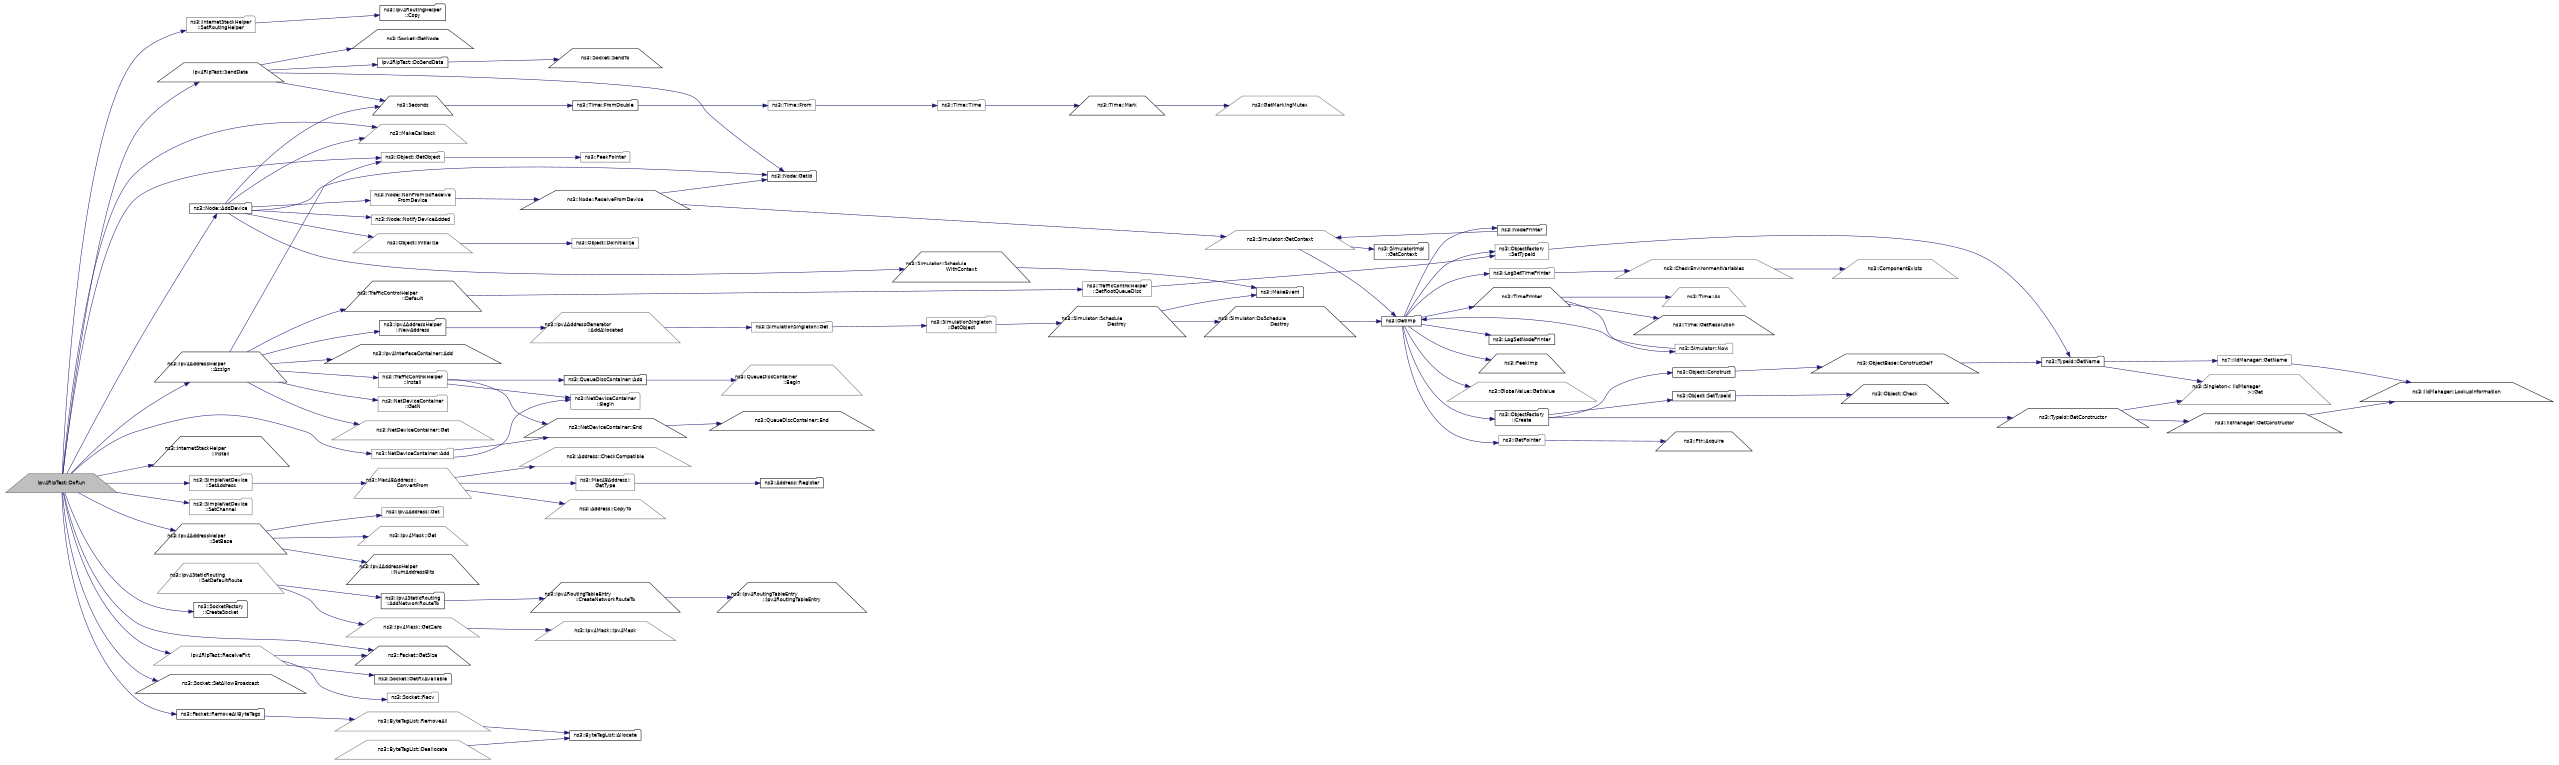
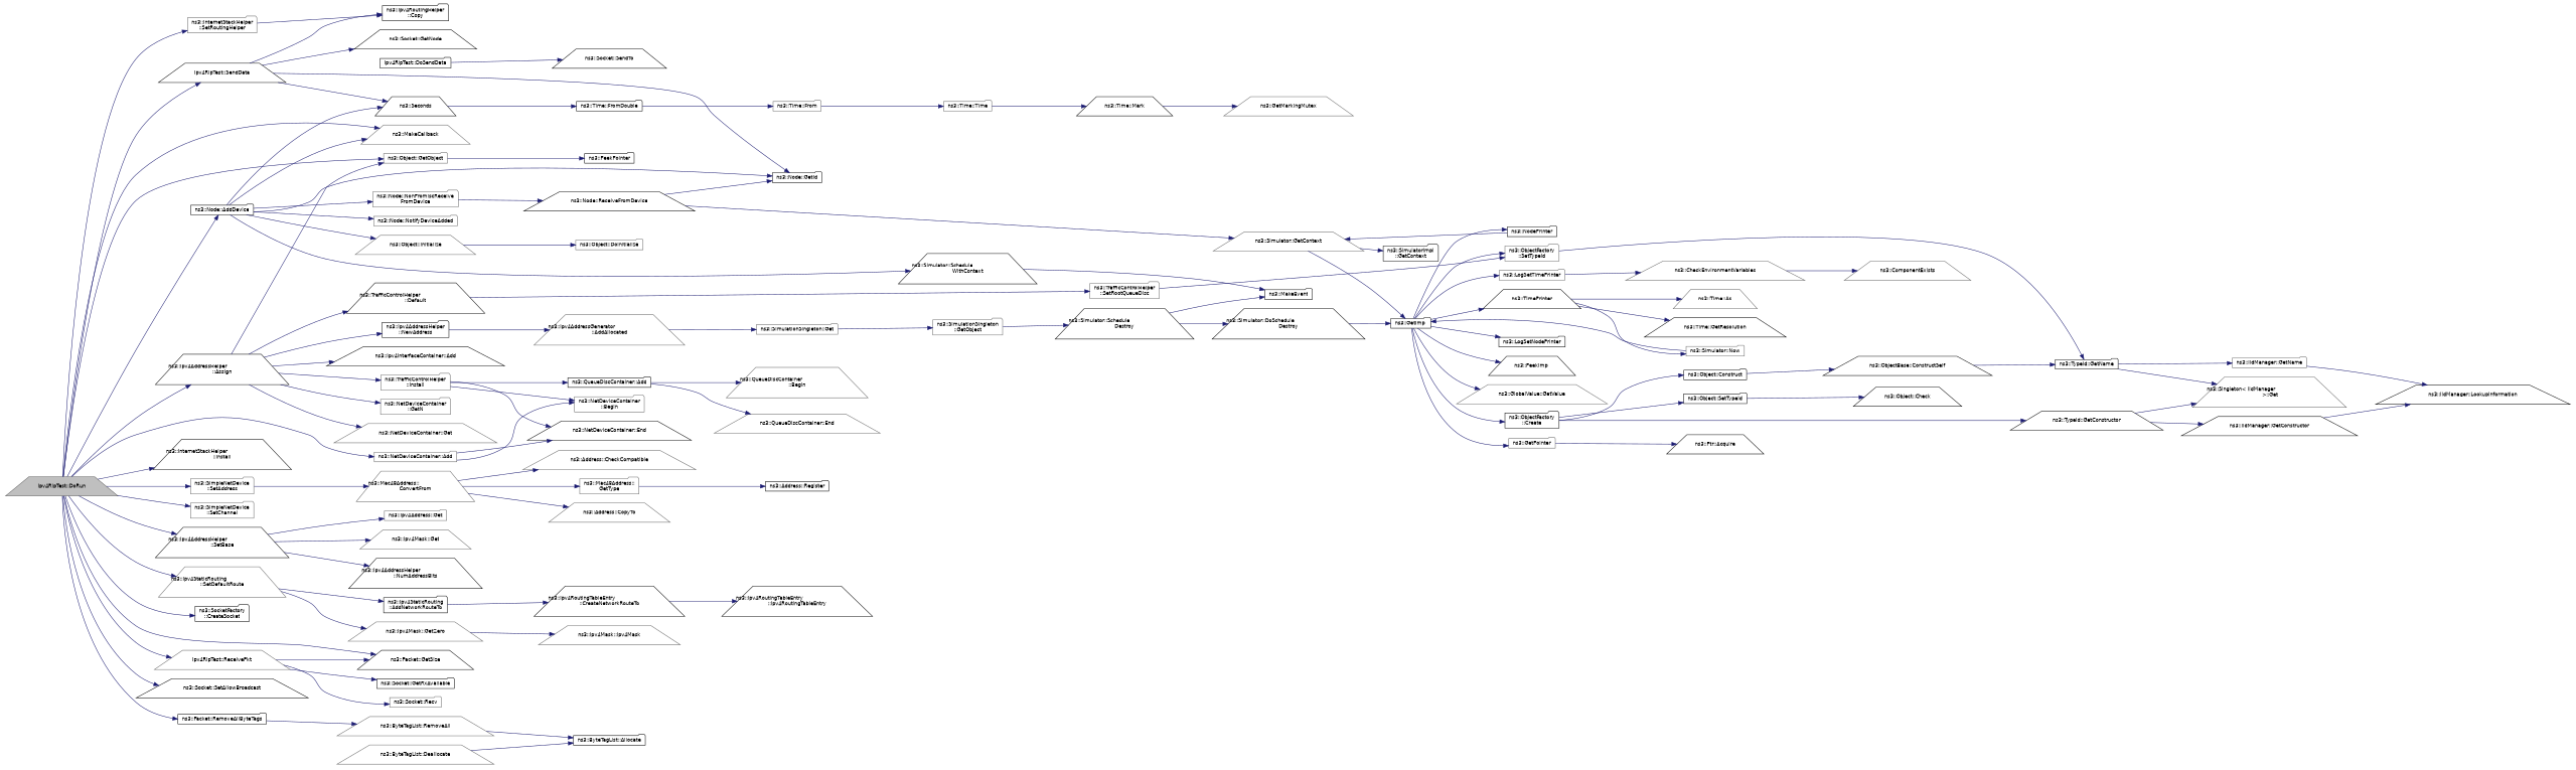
  digraph {
    rankdir=LR
    node [color=black fillcolor=white fontname=Helvetica fontsize=10 shape=trapezium style=filled]
    edge [color=midnightblue fontname=Helvetica fontsize=10 labelfontname=Helvetica labelfontsize=10 style=solid]
    n1 [color=gray40 fillcolor=grey75 fontcolor=black height=0.2 label="Ipv4RipTest::DoRun" width=0.4]
    n2 [color=gray40 height=0.2 label="ns3::InternetStackHelper\l::SetRoutingHelper" shape=folder width=0.4]
    n3 [height=0.2 label="ns3::InternetStackHelper\l::Install" width=0.4]
    n4 [color=gray40 height=0.2 label="ns3::SimpleNetDevice\l::SetAddress" shape=folder width=0.4]
    n5 [height=0.2 label="ns3::Node::AddDevice" shape=folder width=0.4]
    n6 [color=gray40 height=0.2 label="ns3::MakeCallback" width=0.4]
    n7 [color=gray40 height=0.2 label="ns3::NetDeviceContainer::Add" shape=folder width=0.4]
    n8 [color=gray40 height=0.2 label="ns3::SimpleNetDevice\l::SetChannel" shape=folder width=0.4]
    n9 [height=0.2 label="ns3::Ipv4AddressHelper\l::SetBase" width=0.4]
    n10 [height=0.2 label="ns3::Ipv4AddressHelper\l::Assign" width=0.4]
    n11 [color=gray40 height=0.2 label="ns3::Object::GetObject" shape=folder width=0.4]
    n12 [color=gray40 height=0.2 label="ns3::Ipv4StaticRouting\l::SetDefaultRoute" width=0.4]
    n13 [height=0.2 label="ns3::SocketFactory\l::CreateSocket" shape=folder width=0.4]
    n14 [color=gray40 height=0.2 label="Ipv4RipTest::ReceivePkt" width=0.4]
    n15 [height=0.2 label="ns3::Packet::GetSize" width=0.4]
    n16 [height=0.2 label="ns3::Socket::SetAllowBroadcast" width=0.4]
    n17 [height=0.2 label="Ipv4RipTest::SendData" width=0.4]
    n18 [height=0.2 label="ns3::Packet::RemoveAllByteTags" shape=folder width=0.4]
    n19 [height=0.2 label="ns3::Ipv4RoutingHelper\l::Copy" shape=folder width=0.4]
    n20 [color=gray40 height=0.2 label="ns3::Mac48Address::\lConvertFrom" width=0.4]
    n21 [color=gray40 height=0.2 label="ns3::Node::NonPromiscReceive\lFromDevice" shape=folder width=0.4]
    n22 [height=0.2 label="ns3::Node::GetId" shape=folder width=0.4]
    n23 [height=0.2 label="ns3::Simulator::Schedule\lWithContext" width=0.4]
    n24 [height=0.2 label="ns3::Seconds" width=0.4]
    n25 [color=gray40 height=0.2 label="ns3::Object::Initialize" width=0.4]
    n26 [color=gray40 height=0.2 label="ns3::Node::NotifyDeviceAdded" shape=folder width=0.4]
    n27 [color=gray40 height=0.2 label="ns3::NetDeviceContainer\l::Begin" shape=folder width=0.4]
    n28 [height=0.2 label="ns3::NetDeviceContainer::End" width=0.4]
    n29 [color=gray40 height=0.2 label="ns3::Ipv4Address::Get" shape=folder width=0.4]
    n30 [color=gray40 height=0.2 label="ns3::Ipv4Mask::Get" width=0.4]
    n31 [height=0.2 label="ns3::Ipv4AddressHelper\l::NumAddressBits" width=0.4]
    n32 [color=gray40 height=0.2 label="ns3::NetDeviceContainer\l::GetN" shape=folder width=0.4]
    n33 [color=gray40 height=0.2 label="ns3::NetDeviceContainer::Get" width=0.4]
    n34 [height=0.2 label="ns3::Ipv4AddressHelper\l::NewAddress" shape=folder width=0.4]
    n35 [height=0.2 label="ns3::Ipv4InterfaceContainer::Add" width=0.4]
    n36 [height=0.2 label="ns3::TrafficControlHelper\l::Default" width=0.4]
    n37 [color=gray40 height=0.2 label="ns3::TrafficControlHelper\l::Install" shape=folder width=0.4]
-   n38 [color=gray40 height=0.2 label="ns3::PeekPointer" shape=folder width=0.4]
+   n38 [height=0.2 label="ns3::PeekPointer" shape=folder width=0.4]
    n39 [height=0.2 label="ns3::Ipv4StaticRouting\l::AddNetworkRouteTo" shape=folder width=0.4]
    n40 [color=gray40 height=0.2 label="ns3::Ipv4Mask::GetZero" width=0.4]
    n41 [height=0.2 label="ns3::Socket::GetRxAvailable" shape=folder width=0.4]
    n42 [color=gray40 height=0.2 label="ns3::Socket::Recv" shape=folder width=0.4]
    n43 [height=0.2 label="ns3::Socket::GetNode" width=0.4]
    n44 [height=0.2 label="Ipv4RipTest::DoSendData" shape=folder width=0.4]
    n45 [color=gray40 height=0.2 label="ns3::ByteTagList::RemoveAll" width=0.4]
    n46 [color=gray40 height=0.2 label="ns3::Address::CheckCompatible" width=0.4]
    n47 [color=gray40 height=0.2 label="ns3::Mac48Address::\lGetType" shape=folder width=0.4]
    n48 [color=gray40 height=0.2 label="ns3::Address::CopyTo" width=0.4]
    n49 [height=0.2 label="ns3::Address::Register" shape=folder width=0.4]
    n50 [height=0.2 label="ns3::Node::ReceiveFromDevice" width=0.4]
    n51 [height=0.2 label="ns3::MakeEvent" shape=folder width=0.4]
    n52 [height=0.2 label="ns3::Time::FromDouble" shape=folder width=0.4]
    n53 [color=gray40 height=0.2 label="ns3::Object::DoInitialize" shape=folder width=0.4]
    n54 [color=gray40 height=0.2 label="ns3::Simulator::GetContext" width=0.4]
    n55 [height=0.2 label="ns3::GetImpl" shape=folder width=0.4]
    n56 [height=0.2 label="ns3::SimulatorImpl\l::GetContext" shape=folder width=0.4]
    n57 [height=0.2 label="ns3::PeekImpl" width=0.4]
    n58 [color=gray40 height=0.2 label="ns3::GlobalValue::GetValue" width=0.4]
    n59 [color=gray40 height=0.2 label="ns3::ObjectFactory\l::SetTypeId" shape=folder width=0.4]
    n60 [color=gray40 height=0.2 label="ns3::GetPointer" shape=folder width=0.4]
    n61 [height=0.2 label="ns3::ObjectFactory\l::Create" shape=folder width=0.4]
    n62 [color=gray40 height=0.2 label="ns3::LogSetTimePrinter" shape=folder width=0.4]
    n63 [height=0.2 label="ns3::TimePrinter" width=0.4]
    n64 [height=0.2 label="ns3::LogSetNodePrinter" shape=folder width=0.4]
    n65 [height=0.2 label="ns3::NodePrinter" shape=folder width=0.4]
    n66 [height=0.2 label="ns3::TypeId::GetName" shape=folder width=0.4]
    n67 [height=0.2 label="ns3::Ptr::Acquire" width=0.4]
    n68 [height=0.2 label="ns3::TypeId::GetConstructor" width=0.4]
    n69 [height=0.2 label="ns3::Object::SetTypeId" shape=folder width=0.4]
    n70 [height=0.2 label="ns3::Object::Construct" shape=folder width=0.4]
    n71 [color=gray40 height=0.2 label="ns3::CheckEnvironmentVariables" width=0.4]
    n72 [height=0.2 label="ns3::Time::GetResolution" width=0.4]
    n73 [color=gray40 height=0.2 label="ns3::Simulator::Now" shape=folder width=0.4]
    n74 [color=gray40 height=0.2 label="ns3::Time::As" width=0.4]
    n75 [color=gray40 height=0.2 label="ns3::Singleton\< IidManager\l \>::Get" width=0.4]
-   n76 [color=gray40 height=0.2 label="ns7::IidManager::GetName" shape=folder width=0.4]
+   n76 [color=gray40 height=0.2 label="ns3::IidManager::GetName" shape=folder width=0.4]
    n77 [height=0.2 label="ns3::IidManager::LookupInformation" width=0.4]
    n78 [height=0.2 label="ns3::IidManager::GetConstructor" width=0.4]
    n79 [height=0.2 label="ns3::Object::Check" width=0.4]
    n80 [height=0.2 label="ns3::ObjectBase::ConstructSelf" width=0.4]
    n81 [color=gray40 height=0.2 label="ns3::ComponentExists" width=0.4]
    n82 [color=gray40 height=0.2 label="ns3::Time::From" shape=folder width=0.4]
    n83 [color=gray40 height=0.2 label="ns3::Time::Time" shape=folder width=0.4]
    n84 [height=0.2 label="ns3::Time::Mark" width=0.4]
    n85 [color=gray40 height=0.2 label="ns3::GetMarkingMutex" width=0.4]
    n86 [color=gray40 height=0.2 label="ns3::Ipv4AddressGenerator\l::AddAllocated" width=0.4]
    n87 [color=gray40 height=0.2 label="ns3::TrafficControlHelper\l::SetRootQueueDisc" shape=folder width=0.4]
    n88 [height=0.2 label="ns3::QueueDiscContainer::Add" shape=folder width=0.4]
    n89 [color=gray40 height=0.2 label="ns3::SimulationSingleton::Get" shape=folder width=0.4]
    n90 [color=gray40 height=0.2 label="ns3::SimulationSingleton\l::GetObject" shape=folder width=0.4]
    n91 [height=0.2 label="ns3::Simulator::Schedule\lDestroy" width=0.4]
    n92 [height=0.2 label="ns3::Simulator::DoSchedule\lDestroy" width=0.4]
    n93 [color=gray40 height=0.2 label="ns3::QueueDiscContainer\l::Begin" width=0.4]
-   n94 [height=0.2 label="ns3::QueueDiscContainer::End" width=0.4]
+   n94 [color=gray40 height=0.2 label="ns3::QueueDiscContainer::End" width=0.4]
    n95 [height=0.2 label="ns3::Ipv4RoutingTableEntry\l::CreateNetworkRouteTo" width=0.4]
    n96 [color=gray40 height=0.2 label="ns3::Ipv4Mask::Ipv4Mask" width=0.4]
    n97 [height=0.2 label="ns3::Ipv4RoutingTableEntry\l::Ipv4RoutingTableEntry" width=0.4]
    n98 [height=0.2 label="ns3::Socket::SendTo" width=0.4]
    n99 [height=0.2 label="ns3::ByteTagList::Allocate" shape=folder width=0.4]
    n100 [color=gray40 height=0.2 label="ns3::ByteTagList::Deallocate" width=0.4]
    n1 -> n2
    n1 -> n3
    n1 -> n4
    n1 -> n5
    n1 -> n6
    n1 -> n7
    n1 -> n8
    n1 -> n9
    n1 -> n10
    n1 -> n11
+   n1 -> n12
    n1 -> n13
    n1 -> n14
    n1 -> n15
    n1 -> n16
    n1 -> n17
    n1 -> n18
    n2 -> n19
    n4 -> n20
    n5 -> n6
    n5 -> n21
    n5 -> n22
    n5 -> n23
    n5 -> n24
    n5 -> n25
    n5 -> n26
    n7 -> n27
    n7 -> n28
    n9 -> n29
    n9 -> n30
    n9 -> n31
    n10 -> n11
    n10 -> n32
    n10 -> n33
    n10 -> n34
    n10 -> n35
    n10 -> n36
    n10 -> n37
    n11 -> n38
    n12 -> n39
    n12 -> n40
    n14 -> n15
    n14 -> n41
    n14 -> n42
    n17 -> n22
    n17 -> n24
    n17 -> n43
-   n17 -> n44
+   n17 -> n19
    n18 -> n45
    n20 -> n46
    n20 -> n47
    n20 -> n48
    n21 -> n50
    n23 -> n51
    n24 -> n52
    n25 -> n53
    n34 -> n86
    n36 -> n87
    n37 -> n27
    n37 -> n28
    n37 -> n88
    n39 -> n95
    n40 -> n96
    n44 -> n98
    n45 -> n99
    n47 -> n49
    n50 -> n22
    n50 -> n54
    n52 -> n82
    n54 -> n55
    n54 -> n56
    n55 -> n57
    n55 -> n58
    n55 -> n59
    n55 -> n60
    n55 -> n61
    n55 -> n62
    n55 -> n63
    n55 -> n64
    n55 -> n65
    n59 -> n66
    n60 -> n67
    n61 -> n68
    n61 -> n69
    n61 -> n70
    n62 -> n71
    n63 -> n72
    n63 -> n73
    n63 -> n74
    n65 -> n54
    n66 -> n75
    n66 -> n76
    n68 -> n75
    n68 -> n78
    n69 -> n79
    n70 -> n80
    n71 -> n81
    n73 -> n55
    n76 -> n77
    n78 -> n77
    n80 -> n66
    n82 -> n83
    n83 -> n84
    n84 -> n85
    n86 -> n89
    n87 -> n59
    n88 -> n93
-   n28 -> n94
+   n88 -> n94
    n89 -> n90
    n90 -> n91
    n91 -> n51
    n91 -> n92
    n92 -> n55
    n95 -> n97
    n100 -> n99
  }
